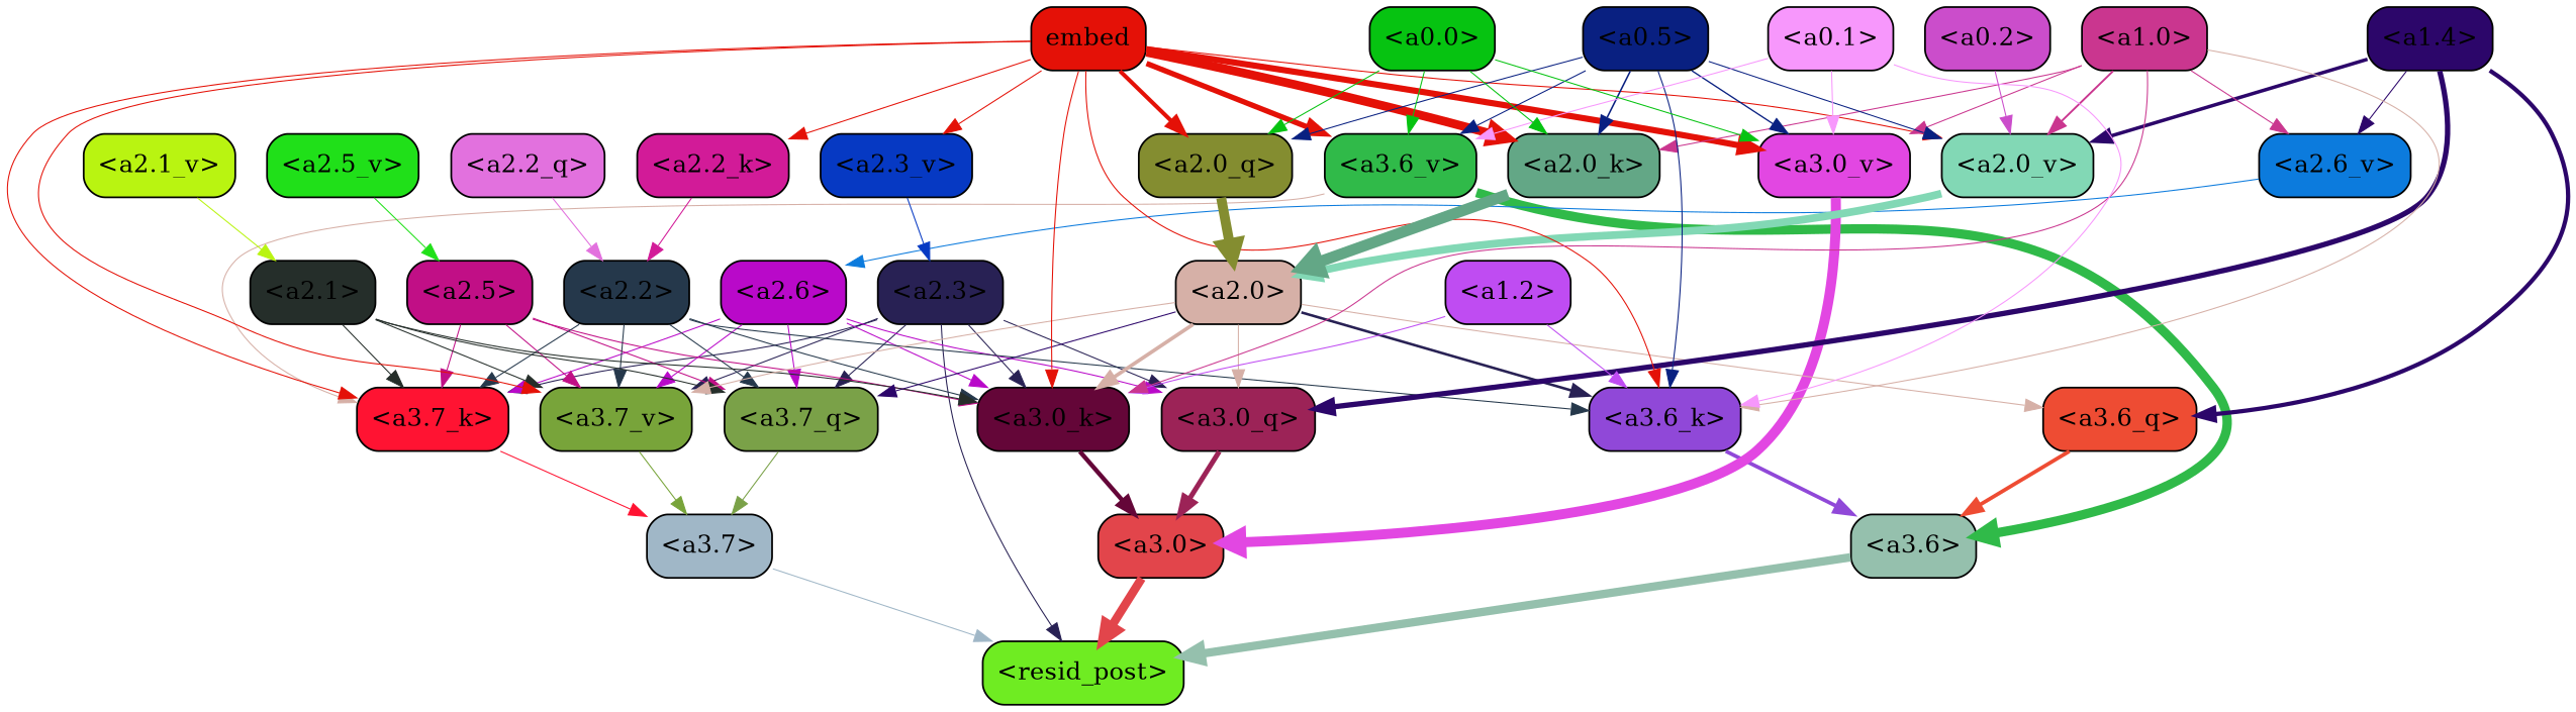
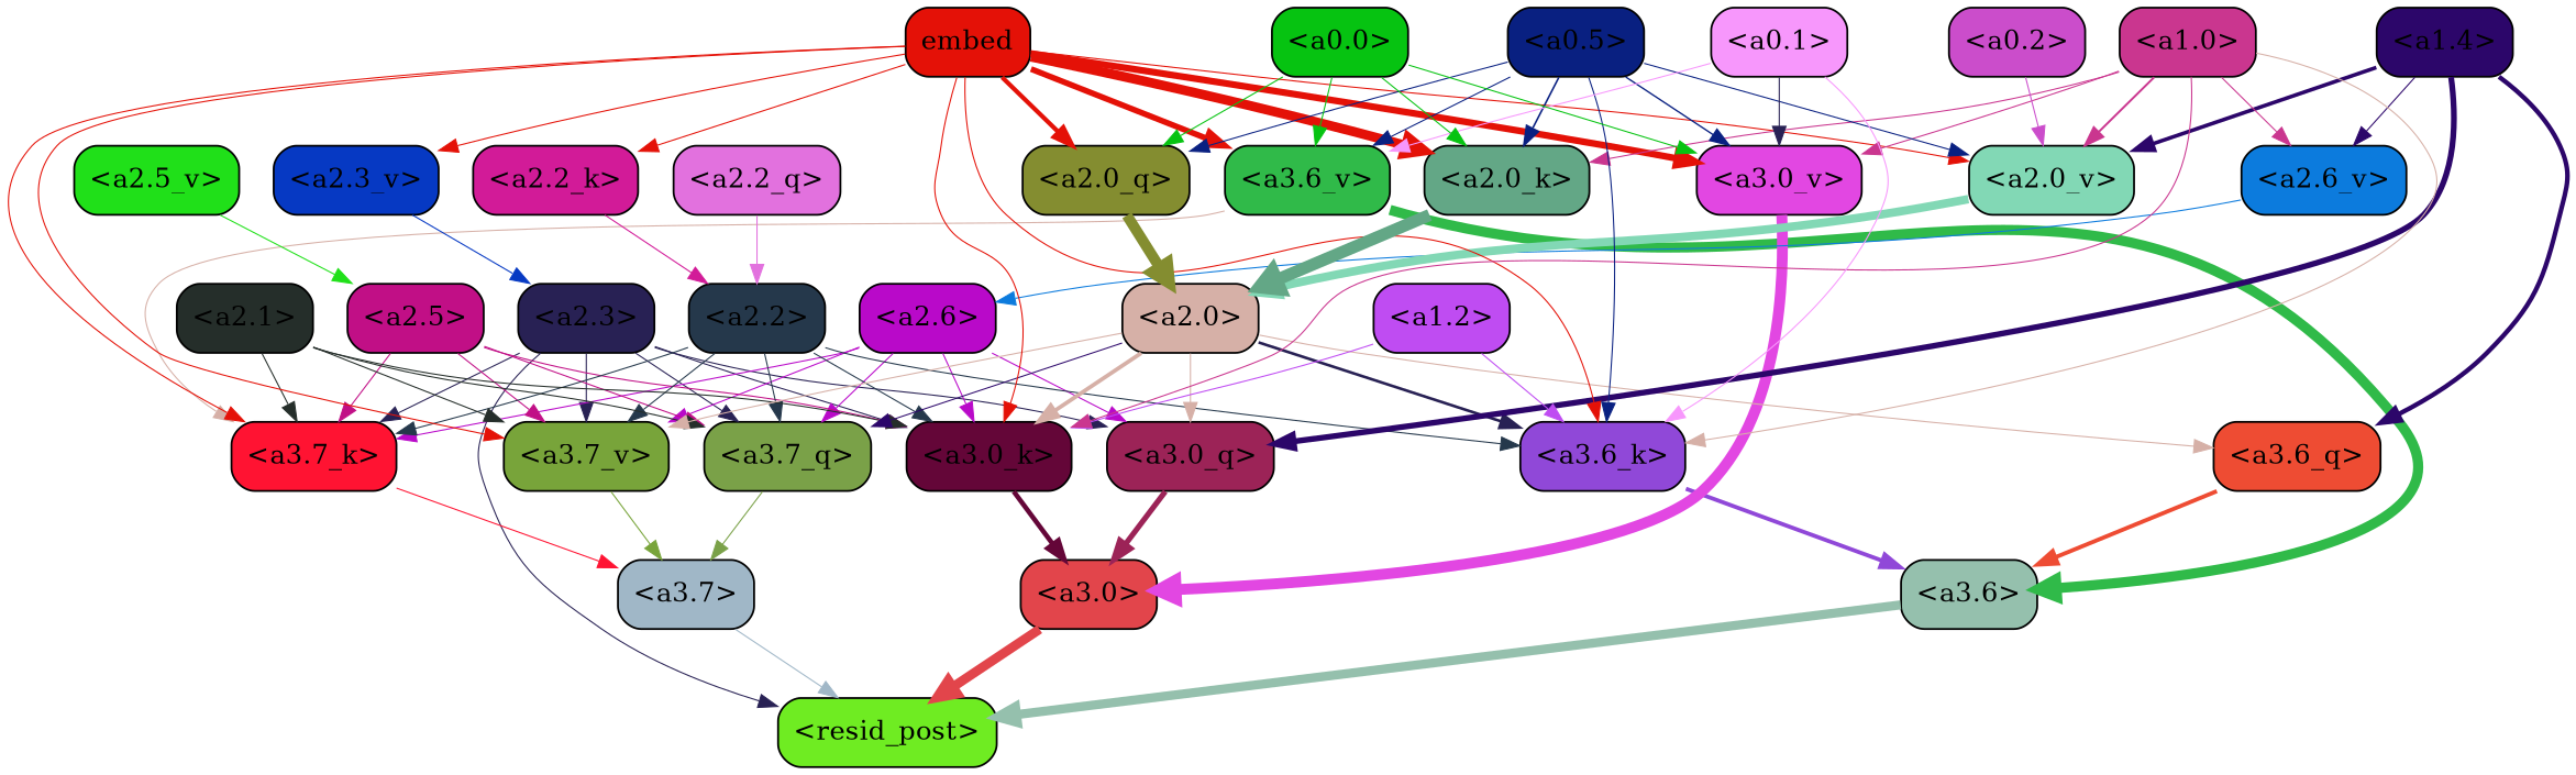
  strict digraph {
    fontname="DejaVu Serif"
    splines=true
    node [color=black fontname="DejaVu Serif" shape=box style="filled, rounded"]
    edge [color="#e41107" fontname="DejaVu Serif" penwidth=0.6]
    "<a3.7>" [fillcolor="#a0b7c7"]
    "<resid_post>" [fillcolor="#6fec22"]
    "<a3.6>" [fillcolor="#95c0ad"]
    "<a3.0>" [fillcolor="#e2454b"]
    "<a2.3>" [fillcolor="#282154"]
    "<a3.7_q>" [fillcolor="#7aa148"]
    "<a3.0_q>" [fillcolor="#9c2357"]
    "<a3.7_k>" [fillcolor="#ff1332"]
    "<a3.0_k>" [fillcolor="#640638"]
    "<a3.7_v>" [fillcolor="#78a43a"]
    "<a3.6_q>" [fillcolor="#ee4c33"]
    "<a3.6_k>" [fillcolor="#9048d8"]
    "<a3.6_v>" [fillcolor="#30ba49"]
    "<a3.0_v>" [fillcolor="#e247e2"]
    "<a2.6>" [fillcolor="#b909c9"]
    "<a2.5>" [fillcolor="#c10f86"]
    "<a2.2>" [fillcolor="#25384b"]
    "<a2.1>" [fillcolor="#252e2a"]
    "<a2.0>" [fillcolor="#d6b0a7"]
    "<a1.4>" [fillcolor="#2c066a"]
    "<a2.6_v>" [fillcolor="#0c7bdd"]
    "<a2.0_v>" [fillcolor="#82d8b5"]
    embed [fillcolor="#e41107"]
    "<a2.0_q>" [fillcolor="#848d30"]
    "<a2.2_k>" [fillcolor="#d21b98"]
    "<a2.0_k>" [fillcolor="#63a786"]
    "<a2.3_v>" [fillcolor="#0639c3"]
    "<a1.2>" [fillcolor="#bf4cf2"]
    "<a1.0>" [fillcolor="#ca368f"]
    "<a0.5>" [fillcolor="#092081"]
    "<a0.1>" [fillcolor="#f797fc"]
    "<a0.0>" [fillcolor="#06c311"]
    "<a2.2_q>" [fillcolor="#e271de"]
    "<a2.5_v>" [fillcolor="#20e019"]
-   "<a2.1_v>" [fillcolor="#b9f411"]
    "<a0.2>" [fillcolor="#cb4dcb"]
    "<a3.7>" -> "<resid_post>" [color="#a0b7c7"]
    "<a3.6>" -> "<resid_post>" [color="#95c0ad" penwidth=4.7534414529800415]
    "<a3.0>" -> "<resid_post>" [color="#e2454b" penwidth=4.898576855659485]
    "<a2.3>" -> "<resid_post>" [color="#282154"]
    "<a2.3>" -> "<a3.7_q>" [color="#282154"]
    "<a2.3>" -> "<a3.0_q>" [color="#282154"]
    "<a2.3>" -> "<a3.7_k>" [color="#282154"]
    "<a2.3>" -> "<a3.0_k>" [color="#282154"]
    "<a2.3>" -> "<a3.7_v>" [color="#282154"]
    "<a3.7_q>" -> "<a3.7>" [color="#7aa148"]
    "<a3.0_q>" -> "<a3.0>" [color="#9c2357" penwidth=2.870753765106201]
    "<a3.7_k>" -> "<a3.7>" [color="#ff1332"]
    "<a3.0_k>" -> "<a3.0>" [color="#640638" penwidth=2.520303964614868]
    "<a3.7_v>" -> "<a3.7>" [color="#78a43a"]
    "<a3.6_q>" -> "<a3.6>" [color="#ee4c33" penwidth=2.160832464694977]
    "<a3.6_k>" -> "<a3.6>" [color="#9048d8" penwidth=2.13908451795578]
    "<a3.6_v>" -> "<a3.6>" [color="#30ba49" penwidth=5.297133803367615]
    "<a3.6_v>" -> "<a3.7_k>" [color="#d6b0a7"]
    "<a3.0_v>" -> "<a3.0>" [color="#e247e2" penwidth=5.680712580680847]
    "<a2.6>" -> "<a3.7_q>" [color="#b909c9"]
    "<a2.6>" -> "<a3.0_q>" [color="#b909c9"]
    "<a2.6>" -> "<a3.7_k>" [color="#b909c9"]
    "<a2.6>" -> "<a3.0_k>" [color="#b909c9"]
    "<a2.6>" -> "<a3.7_v>" [color="#b909c9"]
    "<a2.5>" -> "<a3.7_q>" [color="#c10f86"]
    "<a2.5>" -> "<a3.7_k>" [color="#c10f86"]
    "<a2.5>" -> "<a3.0_k>" [color="#c10f86"]
    "<a2.5>" -> "<a3.7_v>" [color="#c10f86"]
    "<a2.2>" -> "<a3.7_q>" [color="#25384b"]
    "<a2.2>" -> "<a3.7_k>" [color="#25384b"]
    "<a2.2>" -> "<a3.0_k>" [color="#25384b"]
    "<a2.2>" -> "<a3.7_v>" [color="#25384b"]
    "<a2.2>" -> "<a3.6_k>" [color="#25384b"]
    "<a2.1>" -> "<a3.7_q>" [color="#252e2a"]
    "<a2.1>" -> "<a3.7_k>" [color="#252e2a"]
    "<a2.1>" -> "<a3.0_k>" [color="#252e2a"]
    "<a2.1>" -> "<a3.7_v>" [color="#252e2a"]
    "<a2.0>" -> "<a3.7_q>" [color="#2c066a"]
    "<a2.0>" -> "<a3.0_q>" [color="#d6b0a7"]
    "<a2.0>" -> "<a3.0_k>" [color="#d6b0a7" penwidth=2.095262974500656]
    "<a2.0>" -> "<a3.7_v>" [color="#d6b0a7"]
    "<a2.0>" -> "<a3.6_q>" [color="#d6b0a7"]
    "<a2.0>" -> "<a3.6_k>" [color="#282154" penwidth=1.4807794839143753]
    "<a1.4>" -> "<a3.0_q>" [color="#2c066a" penwidth=3.0341034531593323]
    "<a1.4>" -> "<a3.6_q>" [color="#2c066a" penwidth=2.425799250602722]
    "<a1.4>" -> "<a2.6_v>" [color="#2c066a"]
    "<a1.4>" -> "<a2.0_v>" [color="#2c066a" penwidth=2.007302835583687]
    "<a2.6_v>" -> "<a2.6>" [color="#0c7bdd"]
    "<a2.0_v>" -> "<a2.0>" [color="#82d8b5" penwidth=4.422677040100098]
    embed -> "<a3.7_k>"
    embed -> "<a3.0_k>"
    embed -> "<a3.7_v>"
    embed -> "<a3.6_k>"
    embed -> "<a3.6_v>" [penwidth=3.067279100418091]
    embed -> "<a3.0_v>" [penwidth=3.5202720761299133]
    embed -> "<a2.0_v>"
    embed -> "<a2.0_q>" [penwidth=2.339468687772751]
    embed -> "<a2.2_k>"
    embed -> "<a2.0_k>" [penwidth=4.9759310483932495]
    embed -> "<a2.3_v>"
    "<a2.0_q>" -> "<a2.0>" [color="#848d30" penwidth=5.606565475463867]
    "<a2.2_k>" -> "<a2.2>" [color="#d21b98"]
    "<a2.0_k>" -> "<a2.0>" [color="#63a786" penwidth=6.344284534454346]
    "<a2.3_v>" -> "<a2.3>" [color="#0639c3"]
    "<a1.2>" -> "<a3.0_k>" [color="#bf4cf2"]
    "<a1.2>" -> "<a3.6_k>" [color="#bf4cf2"]
    "<a1.0>" -> "<a3.0_k>" [color="#ca368f"]
    "<a1.0>" -> "<a3.6_k>" [color="#d6b0a7"]
    "<a1.0>" -> "<a3.0_v>" [color="#ca368f"]
    "<a1.0>" -> "<a2.6_v>" [color="#ca368f"]
    "<a1.0>" -> "<a2.0_v>" [color="#ca368f" penwidth=1.0943371653556824]
    "<a1.0>" -> "<a2.0_k>" [color="#ca368f"]
    "<a0.5>" -> "<a3.6_k>" [color="#092081"]
    "<a0.5>" -> "<a3.6_v>" [color="#092081"]
    "<a0.5>" -> "<a3.0_v>" [color="#092081" penwidth=0.764040544629097]
    "<a0.5>" -> "<a2.0_v>" [color="#092081"]
    "<a0.5>" -> "<a2.0_q>" [color="#092081"]
    "<a0.5>" -> "<a2.0_k>" [color="#092081" penwidth=0.8956001400947571]
    "<a0.1>" -> "<a3.6_k>" [color="#f797fc"]
    "<a0.1>" -> "<a3.6_v>" [color="#f797fc"]
-   "<a0.1>" -> "<a3.0_v>" [color="#f797fc"]
+   "<a0.1>" -> "<a3.0_v>" [color="#282154"]
    "<a0.0>" -> "<a3.6_v>" [color="#06c311"]
    "<a0.0>" -> "<a3.0_v>" [color="#06c311"]
    "<a0.0>" -> "<a2.0_q>" [color="#06c311"]
    "<a0.0>" -> "<a2.0_k>" [color="#06c311"]
    "<a2.2_q>" -> "<a2.2>" [color="#e271de"]
    "<a2.5_v>" -> "<a2.5>" [color="#20e019"]
-   "<a2.1_v>" -> "<a2.1>" [color="#b9f411"]
    "<a0.2>" -> "<a2.0_v>" [color="#cb4dcb"]
  }
